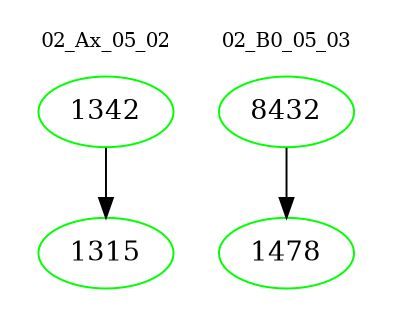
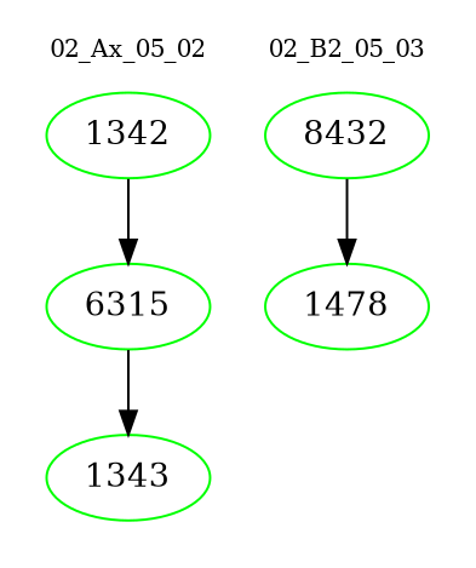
  digraph {
    fontname="DejaVu Serif"
    node [color=green fontname="DejaVu Serif"]
    edge [color=black fontname="DejaVu Serif"]
    n1 [label=1342]
-   n2 [label=1315]
+   n2 [label=6315]
+   n3 [label=1343]
    n4 [label=8432]
    n5 [label=1478]
    subgraph cluster_1 {
      color=white
      fontsize=10
      label="02_Ax_05_02"
      n1
      n2
+     n3
    }
    subgraph cluster_2 {
      color=white
      fontsize=10
-     label="02_B0_05_03"
+     label="02_B2_05_03"
      n4
      n5
    }
    n1 -> n2
+   n2 -> n3
    n4 -> n5
  }
